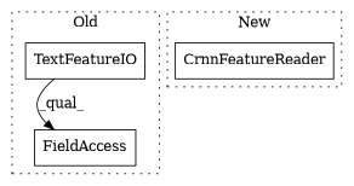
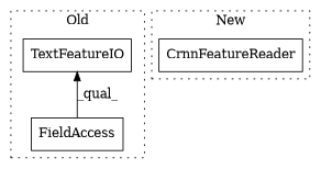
  digraph {
    node [a=32 shape=box]
    n1 [l="14,1" label=TextFeatureIO s="4904,4950"]
    n2 [a=22 l=74 label=FieldAccess s=4884]
    n3 [l="18,1" label=CrnnFeatureReader s="4975,5025"]
    subgraph cluster_1 {
      label=Old
      style=dotted
      n1
      n2
    }
    subgraph cluster_2 {
      label=New
      style=dotted
      n3
    }
-   n1 -> n2 [label=_qual_]
+   n2 -> n1 [label=_qual_]
  }
